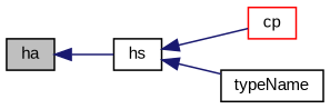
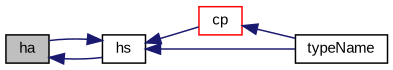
  digraph {
    fontname="Liberation Sans"
    rankdir=LR
    node [color=black fontname="Liberation Sans" fontsize=10 shape=record]
    edge [color=midnightblue dir=back fontname="Liberation Sans" fontsize=10 labelfontname=FreeSans labelfontsize=10 style=solid]
    n1 [fillcolor=grey75 fontcolor=black height=0.2 label=ha style=filled width=0.4]
    n2 [height=0.2 label=hs width=0.4]
    n3 [color=red height=0.2 label=cp width=0.4]
    n4 [height=0.2 label=typeName width=0.4]
    n1 -> n2
+   n2 -> n1
    n2 -> n3
    n2 -> n4
+   n3 -> n4
  }
